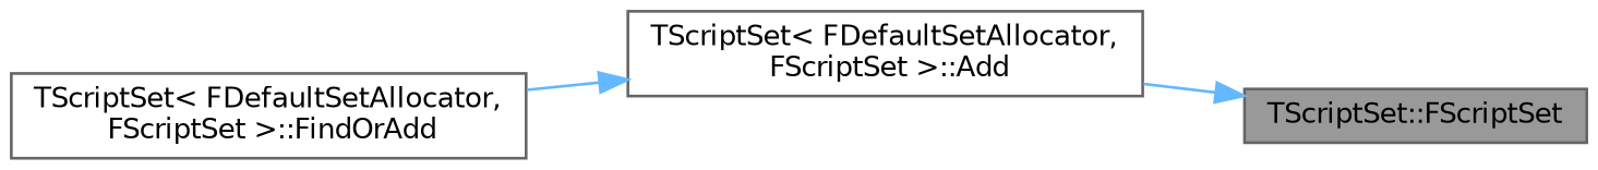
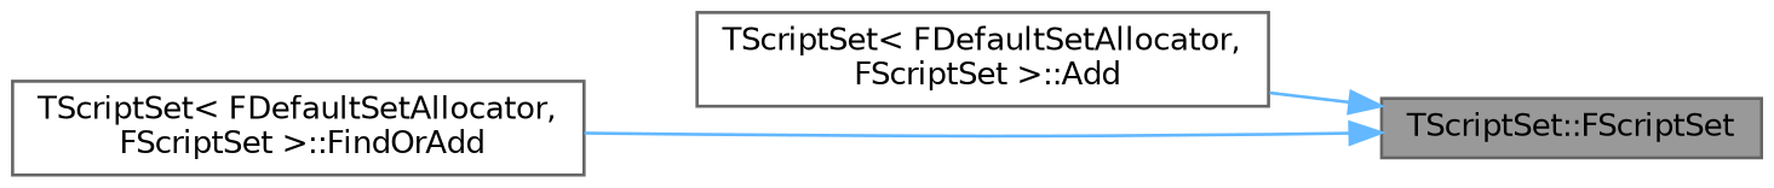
  digraph {
    rankdir=RL
    node [color=grey40 fillcolor=white fontname=Helvetica fontsize=10 shape=box style=filled]
    edge [color=steelblue1 dir=back fontname=Helvetica fontsize=10 labelfontname=Helvetica labelfontsize=10 style=solid]
    n1 [color=gray40 fillcolor=grey60 fontcolor=black height=0.2 label="TScriptSet::FScriptSet" width=0.4]
    n2 [height=0.2 label="TScriptSet\< FDefaultSetAllocator,\l FScriptSet \>::Add" width=0.4]
    n3 [height=0.2 label="TScriptSet\< FDefaultSetAllocator,\l FScriptSet \>::FindOrAdd" width=0.4]
    n1 -> n2
-   n2 -> n3
+   n1 -> n3
  }
